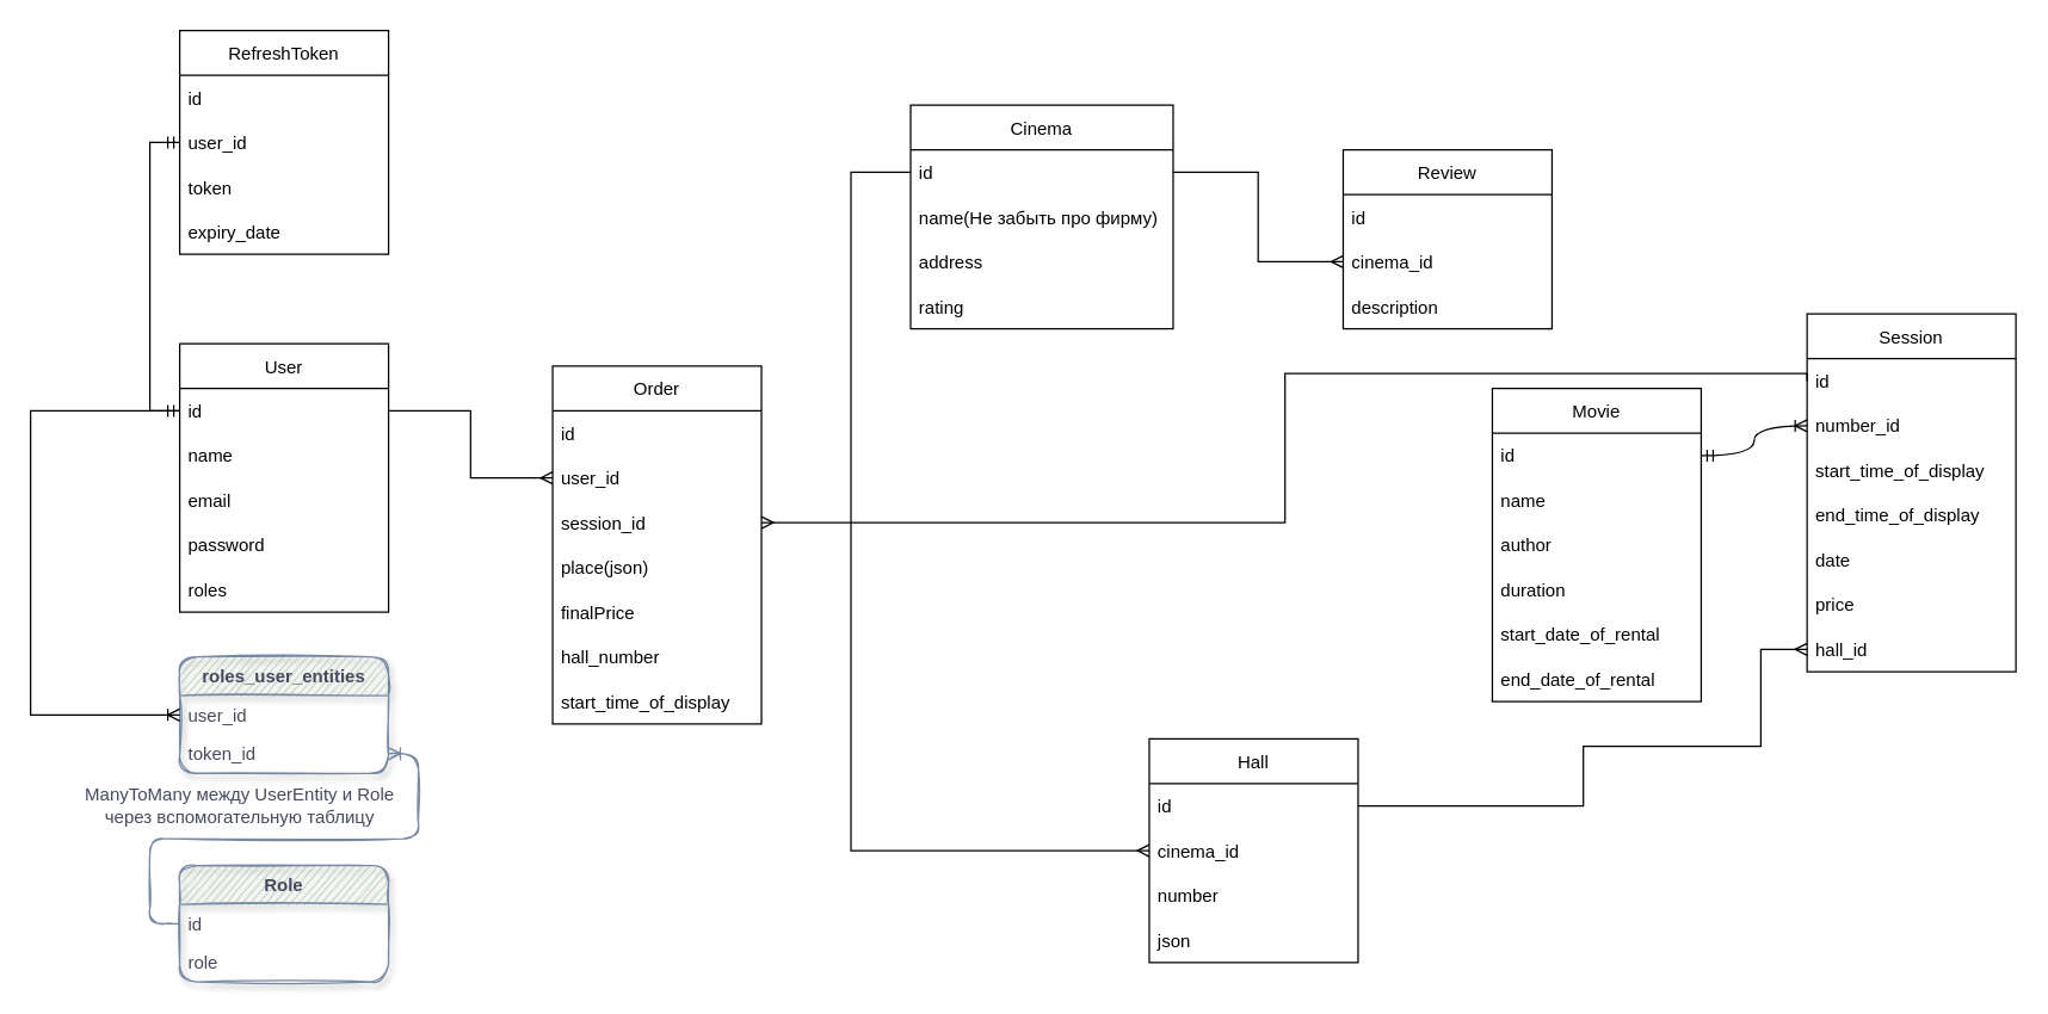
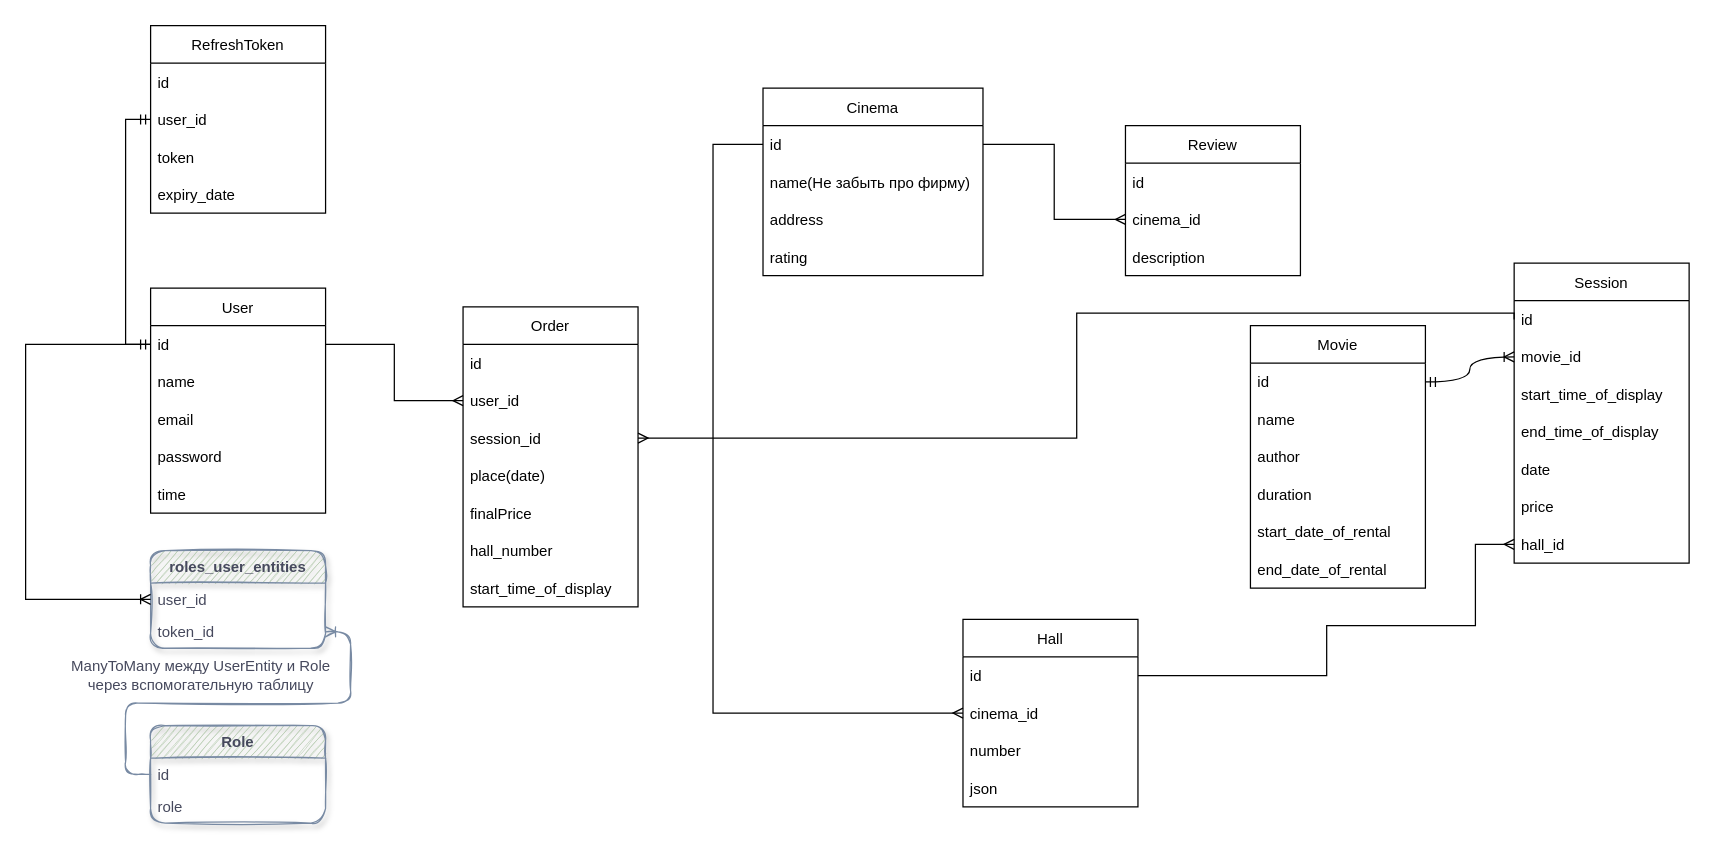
  <mxCell id="0" />
  <mxCell id="1" parent="0" />
  <mxCell id="2" value="Movie" style="swimlane;fontStyle=0;childLayout=stackLayout;horizontal=1;startSize=30;horizontalStack=0;resizeParent=1;resizeParentMax=0;resizeLast=0;collapsible=1;marginBottom=0;" parent="1" vertex="1"><mxGeometry x="1000" y="260" width="140" height="210" as="geometry" /></mxCell>
  <mxCell id="3" value="id" style="text;strokeColor=none;fillColor=none;align=left;verticalAlign=middle;spacingLeft=4;spacingRight=4;overflow=hidden;points=[[0,0.5],[1,0.5]];portConstraint=eastwest;rotatable=0;" parent="2" vertex="1"><mxGeometry y="30" width="140" height="30" as="geometry" /></mxCell>
  <mxCell id="4" value="name" style="text;strokeColor=none;fillColor=none;align=left;verticalAlign=middle;spacingLeft=4;spacingRight=4;overflow=hidden;points=[[0,0.5],[1,0.5]];portConstraint=eastwest;rotatable=0;" parent="2" vertex="1"><mxGeometry y="60" width="140" height="30" as="geometry" /></mxCell>
  <mxCell id="5" value="author" style="text;strokeColor=none;fillColor=none;align=left;verticalAlign=middle;spacingLeft=4;spacingRight=4;overflow=hidden;points=[[0,0.5],[1,0.5]];portConstraint=eastwest;rotatable=0;" parent="2" vertex="1"><mxGeometry y="90" width="140" height="30" as="geometry" /></mxCell>
  <mxCell id="6" value="duration" style="text;strokeColor=none;fillColor=none;align=left;verticalAlign=middle;spacingLeft=4;spacingRight=4;overflow=hidden;points=[[0,0.5],[1,0.5]];portConstraint=eastwest;rotatable=0;" parent="2" vertex="1"><mxGeometry y="120" width="140" height="30" as="geometry" /></mxCell>
  <mxCell id="7" value="start_date_of_rental" style="text;strokeColor=none;fillColor=none;align=left;verticalAlign=middle;spacingLeft=4;spacingRight=4;overflow=hidden;points=[[0,0.5],[1,0.5]];portConstraint=eastwest;rotatable=0;" parent="2" vertex="1"><mxGeometry y="150" width="140" height="30" as="geometry" /></mxCell>
  <mxCell id="8" value="end_date_of_rental" style="text;strokeColor=none;fillColor=none;align=left;verticalAlign=middle;spacingLeft=4;spacingRight=4;overflow=hidden;points=[[0,0.5],[1,0.5]];portConstraint=eastwest;rotatable=0;" parent="2" vertex="1"><mxGeometry y="180" width="140" height="30" as="geometry" /></mxCell>
  <mxCell id="9" value="User" style="swimlane;fontStyle=0;childLayout=stackLayout;horizontal=1;startSize=30;horizontalStack=0;resizeParent=1;resizeParentMax=0;resizeLast=0;collapsible=1;marginBottom=0;swimlaneLine=1;" parent="1" vertex="1"><mxGeometry x="120" y="230" width="140" height="180" as="geometry" /></mxCell>
  <mxCell id="10" value="id" style="text;strokeColor=none;fillColor=none;align=left;verticalAlign=middle;spacingLeft=4;spacingRight=4;overflow=hidden;points=[[0,0.5],[1,0.5]];portConstraint=eastwest;rotatable=0;" parent="9" vertex="1"><mxGeometry y="30" width="140" height="30" as="geometry" /></mxCell>
  <mxCell id="11" value="name" style="text;strokeColor=none;fillColor=none;align=left;verticalAlign=middle;spacingLeft=4;spacingRight=4;overflow=hidden;points=[[0,0.5],[1,0.5]];portConstraint=eastwest;rotatable=0;" parent="9" vertex="1"><mxGeometry y="60" width="140" height="30" as="geometry" /></mxCell>
  <mxCell id="12" value="email" style="text;strokeColor=none;fillColor=none;align=left;verticalAlign=middle;spacingLeft=4;spacingRight=4;overflow=hidden;points=[[0,0.5],[1,0.5]];portConstraint=eastwest;rotatable=0;" parent="9" vertex="1"><mxGeometry y="90" width="140" height="30" as="geometry" /></mxCell>
  <mxCell id="13" value="password" style="text;strokeColor=none;fillColor=none;align=left;verticalAlign=middle;spacingLeft=4;spacingRight=4;overflow=hidden;points=[[0,0.5],[1,0.5]];portConstraint=eastwest;rotatable=0;" parent="9" vertex="1"><mxGeometry y="120" width="140" height="30" as="geometry" /></mxCell>
- <mxCell id="14" value="roles" style="text;strokeColor=none;fillColor=none;align=left;verticalAlign=middle;spacingLeft=4;spacingRight=4;overflow=hidden;points=[[0,0.5],[1,0.5]];portConstraint=eastwest;rotatable=0;" parent="9" vertex="1"><mxGeometry y="150" width="140" height="30" as="geometry" /></mxCell>
+ <mxCell id="14" value="time" style="text;strokeColor=none;fillColor=none;align=left;verticalAlign=middle;spacingLeft=4;spacingRight=4;overflow=hidden;points=[[0,0.5],[1,0.5]];portConstraint=eastwest;rotatable=0;" parent="9" vertex="1"><mxGeometry y="150" width="140" height="30" as="geometry" /></mxCell>
  <mxCell id="15" value="RefreshToken" style="swimlane;fontStyle=0;childLayout=stackLayout;horizontal=1;startSize=30;horizontalStack=0;resizeParent=1;resizeParentMax=0;resizeLast=0;collapsible=1;marginBottom=0;rounded=0;shadow=0;sketch=0;strokeColor=default;fillColor=default;" parent="1" vertex="1"><mxGeometry x="120" y="20" width="140" height="150" as="geometry" /></mxCell>
  <mxCell id="16" value="id" style="text;strokeColor=none;fillColor=none;align=left;verticalAlign=middle;spacingLeft=4;spacingRight=4;overflow=hidden;points=[[0,0.5],[1,0.5]];portConstraint=eastwest;rotatable=0;rounded=0;shadow=0;sketch=0;" parent="15" vertex="1"><mxGeometry y="30" width="140" height="30" as="geometry" /></mxCell>
  <mxCell id="17" value="user_id" style="text;strokeColor=none;fillColor=none;align=left;verticalAlign=middle;spacingLeft=4;spacingRight=4;overflow=hidden;points=[[0,0.5],[1,0.5]];portConstraint=eastwest;rotatable=0;rounded=0;shadow=0;sketch=0;" parent="15" vertex="1"><mxGeometry y="60" width="140" height="30" as="geometry" /></mxCell>
  <mxCell id="18" value="token" style="text;strokeColor=none;fillColor=none;align=left;verticalAlign=middle;spacingLeft=4;spacingRight=4;overflow=hidden;points=[[0,0.5],[1,0.5]];portConstraint=eastwest;rotatable=0;rounded=0;shadow=0;sketch=0;" parent="15" vertex="1"><mxGeometry y="90" width="140" height="30" as="geometry" /></mxCell>
  <mxCell id="19" value="expiry_date" style="text;strokeColor=none;fillColor=none;align=left;verticalAlign=middle;spacingLeft=4;spacingRight=4;overflow=hidden;points=[[0,0.5],[1,0.5]];portConstraint=eastwest;rotatable=0;rounded=0;shadow=0;sketch=0;" parent="15" vertex="1"><mxGeometry y="120" width="140" height="30" as="geometry" /></mxCell>
  <mxCell id="20" value="roles_user_entities" style="swimlane;fontStyle=1;childLayout=stackLayout;horizontal=1;startSize=26;horizontalStack=0;resizeParent=1;resizeParentMax=0;resizeLast=0;collapsible=1;marginBottom=0;shadow=1;fillColor=#B2C9AB;strokeColor=#788AA3;fontColor=#46495D;sketch=1;rounded=1;" parent="1" vertex="1"><mxGeometry x="120" y="440" width="140" height="78" as="geometry" /></mxCell>
  <mxCell id="21" value="user_id" style="text;strokeColor=none;fillColor=none;align=left;verticalAlign=top;spacingLeft=4;spacingRight=4;overflow=hidden;rotatable=0;points=[[0,0.5],[1,0.5]];portConstraint=eastwest;fontColor=#46495D;sketch=1;rounded=1;" parent="20" vertex="1"><mxGeometry y="26" width="140" height="26" as="geometry" /></mxCell>
  <mxCell id="22" value="token_id" style="text;strokeColor=none;fillColor=none;align=left;verticalAlign=top;spacingLeft=4;spacingRight=4;overflow=hidden;rotatable=0;points=[[0,0.5],[1,0.5]];portConstraint=eastwest;fontColor=#46495D;sketch=1;rounded=1;" parent="20" vertex="1"><mxGeometry y="52" width="140" height="26" as="geometry" /></mxCell>
  <mxCell id="23" value="Role" style="swimlane;fontStyle=1;childLayout=stackLayout;horizontal=1;startSize=26;horizontalStack=0;resizeParent=1;resizeParentMax=0;resizeLast=0;collapsible=1;marginBottom=0;shadow=1;fillColor=#B2C9AB;strokeColor=#788AA3;fontColor=#46495D;sketch=1;rounded=1;" parent="1" vertex="1"><mxGeometry x="120" y="580" width="140" height="78" as="geometry" /></mxCell>
  <mxCell id="24" value="id" style="text;strokeColor=none;fillColor=none;align=left;verticalAlign=top;spacingLeft=4;spacingRight=4;overflow=hidden;rotatable=0;points=[[0,0.5],[1,0.5]];portConstraint=eastwest;fontColor=#46495D;sketch=1;rounded=1;" parent="23" vertex="1"><mxGeometry y="26" width="140" height="26" as="geometry" /></mxCell>
  <mxCell id="25" value="role" style="text;strokeColor=none;fillColor=none;align=left;verticalAlign=top;spacingLeft=4;spacingRight=4;overflow=hidden;rotatable=0;points=[[0,0.5],[1,0.5]];portConstraint=eastwest;fontColor=#46495D;sketch=1;rounded=1;" parent="23" vertex="1"><mxGeometry y="52" width="140" height="26" as="geometry" /></mxCell>
  <mxCell id="26" style="edgeStyle=orthogonalEdgeStyle;orthogonalLoop=1;jettySize=auto;html=1;entryX=1;entryY=0.5;entryDx=0;entryDy=0;startArrow=none;startFill=0;endArrow=ERoneToMany;endFill=0;strokeColor=#788AA3;fontColor=#46495D;sketch=1;" parent="1" source="24" target="22" edge="1"><mxGeometry relative="1" as="geometry" /></mxCell>
  <mxCell id="27" value="ManyToMany между UserEntity и Role&lt;br&gt;через вспомогательную таблицу" style="text;html=1;align=center;verticalAlign=middle;resizable=0;points=[];autosize=1;strokeColor=none;fontColor=#46495D;sketch=1;rounded=1;" parent="1" vertex="1"><mxGeometry x="50" y="524.5" width="220" height="30" as="geometry" /></mxCell>
  <mxCell id="28" style="edgeStyle=orthogonalEdgeStyle;rounded=0;orthogonalLoop=1;jettySize=auto;html=1;entryX=0;entryY=0.5;entryDx=0;entryDy=0;strokeColor=default;endArrow=ERoneToMany;endFill=0;" parent="1" source="10" target="21" edge="1"><mxGeometry relative="1" as="geometry"><Array as="points"><mxPoint x="20" y="275" /><mxPoint x="20" y="479" /></Array></mxGeometry></mxCell>
  <mxCell id="29" style="edgeStyle=orthogonalEdgeStyle;rounded=0;orthogonalLoop=1;jettySize=auto;html=1;entryX=0;entryY=0.5;entryDx=0;entryDy=0;strokeColor=default;endArrow=ERmandOne;endFill=0;startArrow=ERmandOne;startFill=0;" parent="1" source="10" target="17" edge="1"><mxGeometry relative="1" as="geometry" /></mxCell>
  <mxCell id="30" value="Session" style="swimlane;fontStyle=0;childLayout=stackLayout;horizontal=1;startSize=30;horizontalStack=0;resizeParent=1;resizeParentMax=0;resizeLast=0;collapsible=1;marginBottom=0;rounded=0;shadow=0;sketch=0;strokeColor=default;fillColor=default;" parent="1" vertex="1"><mxGeometry x="1211" y="210" width="140" height="240" as="geometry" /></mxCell>
  <mxCell id="31" value="id" style="text;strokeColor=none;fillColor=none;align=left;verticalAlign=middle;spacingLeft=4;spacingRight=4;overflow=hidden;points=[[0,0.5],[1,0.5]];portConstraint=eastwest;rotatable=0;rounded=0;shadow=0;sketch=0;" parent="30" vertex="1"><mxGeometry y="30" width="140" height="30" as="geometry" /></mxCell>
- <mxCell id="32" value="number_id" style="text;strokeColor=none;fillColor=none;align=left;verticalAlign=middle;spacingLeft=4;spacingRight=4;overflow=hidden;points=[[0,0.5],[1,0.5]];portConstraint=eastwest;rotatable=0;rounded=0;shadow=0;sketch=0;" parent="30" vertex="1"><mxGeometry y="60" width="140" height="30" as="geometry" /></mxCell>
+ <mxCell id="32" value="movie_id" style="text;strokeColor=none;fillColor=none;align=left;verticalAlign=middle;spacingLeft=4;spacingRight=4;overflow=hidden;points=[[0,0.5],[1,0.5]];portConstraint=eastwest;rotatable=0;rounded=0;shadow=0;sketch=0;" parent="30" vertex="1"><mxGeometry y="60" width="140" height="30" as="geometry" /></mxCell>
  <mxCell id="33" value="start_time_of_display" style="text;strokeColor=none;fillColor=none;align=left;verticalAlign=middle;spacingLeft=4;spacingRight=4;overflow=hidden;points=[[0,0.5],[1,0.5]];portConstraint=eastwest;rotatable=0;rounded=0;shadow=0;sketch=0;" parent="30" vertex="1"><mxGeometry y="90" width="140" height="30" as="geometry" /></mxCell>
  <mxCell id="34" value="end_time_of_display" style="text;strokeColor=none;fillColor=none;align=left;verticalAlign=middle;spacingLeft=4;spacingRight=4;overflow=hidden;points=[[0,0.5],[1,0.5]];portConstraint=eastwest;rotatable=0;rounded=0;shadow=0;sketch=0;" parent="30" vertex="1"><mxGeometry y="120" width="140" height="30" as="geometry" /></mxCell>
  <mxCell id="35" value="date" style="text;strokeColor=none;fillColor=none;align=left;verticalAlign=middle;spacingLeft=4;spacingRight=4;overflow=hidden;points=[[0,0.5],[1,0.5]];portConstraint=eastwest;rotatable=0;rounded=0;shadow=0;sketch=0;" parent="30" vertex="1"><mxGeometry y="150" width="140" height="30" as="geometry" /></mxCell>
  <mxCell id="36" value="price" style="text;strokeColor=none;fillColor=none;align=left;verticalAlign=middle;spacingLeft=4;spacingRight=4;overflow=hidden;points=[[0,0.5],[1,0.5]];portConstraint=eastwest;rotatable=0;rounded=0;shadow=0;sketch=0;" parent="30" vertex="1"><mxGeometry y="180" width="140" height="30" as="geometry" /></mxCell>
  <mxCell id="37" value="hall_id" style="text;strokeColor=none;fillColor=none;align=left;verticalAlign=middle;spacingLeft=4;spacingRight=4;overflow=hidden;points=[[0,0.5],[1,0.5]];portConstraint=eastwest;rotatable=0;rounded=0;shadow=0;sketch=0;" parent="30" vertex="1"><mxGeometry y="210" width="140" height="30" as="geometry" /></mxCell>
  <mxCell id="38" style="edgeStyle=orthogonalEdgeStyle;curved=1;rounded=0;orthogonalLoop=1;jettySize=auto;html=1;entryX=0;entryY=0.5;entryDx=0;entryDy=0;strokeColor=default;startArrow=ERmandOne;startFill=0;endArrow=ERoneToMany;endFill=0;" parent="1" source="3" target="32" edge="1"><mxGeometry relative="1" as="geometry" /></mxCell>
  <mxCell id="39" value="Hall" style="swimlane;fontStyle=0;childLayout=stackLayout;horizontal=1;startSize=30;horizontalStack=0;resizeParent=1;resizeParentMax=0;resizeLast=0;collapsible=1;marginBottom=0;rounded=0;shadow=0;sketch=0;strokeColor=default;fillColor=default;" parent="1" vertex="1"><mxGeometry x="770" y="495" width="140" height="150" as="geometry" /></mxCell>
  <mxCell id="40" value="id" style="text;strokeColor=none;fillColor=none;align=left;verticalAlign=middle;spacingLeft=4;spacingRight=4;overflow=hidden;points=[[0,0.5],[1,0.5]];portConstraint=eastwest;rotatable=0;rounded=0;shadow=0;sketch=0;" parent="39" vertex="1"><mxGeometry y="30" width="140" height="30" as="geometry" /></mxCell>
  <mxCell id="41" value="cinema_id" style="text;strokeColor=none;fillColor=none;align=left;verticalAlign=middle;spacingLeft=4;spacingRight=4;overflow=hidden;points=[[0,0.5],[1,0.5]];portConstraint=eastwest;rotatable=0;rounded=0;shadow=0;sketch=0;" parent="39" vertex="1"><mxGeometry y="60" width="140" height="30" as="geometry" /></mxCell>
  <mxCell id="42" value="number" style="text;strokeColor=none;fillColor=none;align=left;verticalAlign=middle;spacingLeft=4;spacingRight=4;overflow=hidden;points=[[0,0.5],[1,0.5]];portConstraint=eastwest;rotatable=0;rounded=0;shadow=0;sketch=0;" parent="39" vertex="1"><mxGeometry y="90" width="140" height="30" as="geometry" /></mxCell>
  <mxCell id="43" value="json" style="text;strokeColor=none;fillColor=none;align=left;verticalAlign=middle;spacingLeft=4;spacingRight=4;overflow=hidden;points=[[0,0.5],[1,0.5]];portConstraint=eastwest;rotatable=0;rounded=0;shadow=0;sketch=0;" parent="39" vertex="1"><mxGeometry y="120" width="140" height="30" as="geometry" /></mxCell>
  <mxCell id="44" value="Cinema" style="swimlane;fontStyle=0;childLayout=stackLayout;horizontal=1;startSize=30;horizontalStack=0;resizeParent=1;resizeParentMax=0;resizeLast=0;collapsible=1;marginBottom=0;" parent="1" vertex="1"><mxGeometry x="610" y="70" width="176" height="150" as="geometry" /></mxCell>
  <mxCell id="45" value="id" style="text;strokeColor=none;fillColor=none;align=left;verticalAlign=middle;spacingLeft=4;spacingRight=4;overflow=hidden;points=[[0,0.5],[1,0.5]];portConstraint=eastwest;rotatable=0;" parent="44" vertex="1"><mxGeometry y="30" width="176" height="30" as="geometry" /></mxCell>
  <mxCell id="46" value="name(Не забыть про фирму)" style="text;strokeColor=none;fillColor=none;align=left;verticalAlign=middle;spacingLeft=4;spacingRight=4;overflow=hidden;points=[[0,0.5],[1,0.5]];portConstraint=eastwest;rotatable=0;" parent="44" vertex="1"><mxGeometry y="60" width="176" height="30" as="geometry" /></mxCell>
  <mxCell id="47" value="address" style="text;strokeColor=none;fillColor=none;align=left;verticalAlign=middle;spacingLeft=4;spacingRight=4;overflow=hidden;points=[[0,0.5],[1,0.5]];portConstraint=eastwest;rotatable=0;" parent="44" vertex="1"><mxGeometry y="90" width="176" height="30" as="geometry" /></mxCell>
  <mxCell id="48" value="rating" style="text;strokeColor=none;fillColor=none;align=left;verticalAlign=middle;spacingLeft=4;spacingRight=4;overflow=hidden;points=[[0,0.5],[1,0.5]];portConstraint=eastwest;rotatable=0;" parent="44" vertex="1"><mxGeometry y="120" width="176" height="30" as="geometry" /></mxCell>
  <mxCell id="49" value="Review" style="swimlane;fontStyle=0;childLayout=stackLayout;horizontal=1;startSize=30;horizontalStack=0;resizeParent=1;resizeParentMax=0;resizeLast=0;collapsible=1;marginBottom=0;" parent="1" vertex="1"><mxGeometry x="900" y="100" width="140" height="120" as="geometry" /></mxCell>
  <mxCell id="50" value="id" style="text;strokeColor=none;fillColor=none;align=left;verticalAlign=middle;spacingLeft=4;spacingRight=4;overflow=hidden;points=[[0,0.5],[1,0.5]];portConstraint=eastwest;rotatable=0;" parent="49" vertex="1"><mxGeometry y="30" width="140" height="30" as="geometry" /></mxCell>
  <mxCell id="51" value="cinema_id" style="text;strokeColor=none;fillColor=none;align=left;verticalAlign=middle;spacingLeft=4;spacingRight=4;overflow=hidden;points=[[0,0.5],[1,0.5]];portConstraint=eastwest;rotatable=0;" parent="49" vertex="1"><mxGeometry y="60" width="140" height="30" as="geometry" /></mxCell>
  <mxCell id="52" value="description" style="text;strokeColor=none;fillColor=none;align=left;verticalAlign=middle;spacingLeft=4;spacingRight=4;overflow=hidden;points=[[0,0.5],[1,0.5]];portConstraint=eastwest;rotatable=0;" parent="49" vertex="1"><mxGeometry y="90" width="140" height="30" as="geometry" /></mxCell>
  <mxCell id="53" style="edgeStyle=orthogonalEdgeStyle;rounded=0;orthogonalLoop=1;jettySize=auto;html=1;entryX=0;entryY=0.5;entryDx=0;entryDy=0;endArrow=ERmany;endFill=0;" parent="1" source="45" target="51" edge="1"><mxGeometry relative="1" as="geometry" /></mxCell>
  <mxCell id="54" style="edgeStyle=orthogonalEdgeStyle;rounded=0;orthogonalLoop=1;jettySize=auto;html=1;entryX=1;entryY=0.5;entryDx=0;entryDy=0;endArrow=none;endFill=0;startArrow=ERmany;startFill=0;exitX=0;exitY=0.5;exitDx=0;exitDy=0;" parent="1" source="37" target="40" edge="1"><mxGeometry relative="1" as="geometry"><Array as="points"><mxPoint x="1180" y="435" /><mxPoint x="1180" y="500" /><mxPoint x="1061" y="500" /><mxPoint x="1061" y="540" /></Array></mxGeometry></mxCell>
  <mxCell id="55" style="edgeStyle=orthogonalEdgeStyle;rounded=0;orthogonalLoop=1;jettySize=auto;html=1;entryX=0;entryY=0.5;entryDx=0;entryDy=0;startArrow=none;startFill=0;endArrow=ERmany;endFill=0;" parent="1" source="45" target="41" edge="1"><mxGeometry relative="1" as="geometry"><Array as="points"><mxPoint x="570" y="115" /><mxPoint x="570" y="570" /></Array></mxGeometry></mxCell>
  <mxCell id="56" value="Order" style="swimlane;fontStyle=0;childLayout=stackLayout;horizontal=1;startSize=30;horizontalStack=0;resizeParent=1;resizeParentMax=0;resizeLast=0;collapsible=1;marginBottom=0;" parent="1" vertex="1"><mxGeometry x="370" y="245" width="140" height="240" as="geometry" /></mxCell>
  <mxCell id="57" value="id" style="text;strokeColor=none;fillColor=none;align=left;verticalAlign=middle;spacingLeft=4;spacingRight=4;overflow=hidden;points=[[0,0.5],[1,0.5]];portConstraint=eastwest;rotatable=0;" parent="56" vertex="1"><mxGeometry y="30" width="140" height="30" as="geometry" /></mxCell>
  <mxCell id="58" value="user_id" style="text;strokeColor=none;fillColor=none;align=left;verticalAlign=middle;spacingLeft=4;spacingRight=4;overflow=hidden;points=[[0,0.5],[1,0.5]];portConstraint=eastwest;rotatable=0;" parent="56" vertex="1"><mxGeometry y="60" width="140" height="30" as="geometry" /></mxCell>
  <mxCell id="59" value="session_id" style="text;strokeColor=none;fillColor=none;align=left;verticalAlign=middle;spacingLeft=4;spacingRight=4;overflow=hidden;points=[[0,0.5],[1,0.5]];portConstraint=eastwest;rotatable=0;" parent="56" vertex="1"><mxGeometry y="90" width="140" height="30" as="geometry" /></mxCell>
- <mxCell id="60" value="place(json)" style="text;strokeColor=none;fillColor=none;align=left;verticalAlign=middle;spacingLeft=4;spacingRight=4;overflow=hidden;points=[[0,0.5],[1,0.5]];portConstraint=eastwest;rotatable=0;" parent="56" vertex="1"><mxGeometry y="120" width="140" height="30" as="geometry" /></mxCell>
+ <mxCell id="60" value="place(date)" style="text;strokeColor=none;fillColor=none;align=left;verticalAlign=middle;spacingLeft=4;spacingRight=4;overflow=hidden;points=[[0,0.5],[1,0.5]];portConstraint=eastwest;rotatable=0;" parent="56" vertex="1"><mxGeometry y="120" width="140" height="30" as="geometry" /></mxCell>
  <mxCell id="61" value="finalPrice" style="text;strokeColor=none;fillColor=none;align=left;verticalAlign=middle;spacingLeft=4;spacingRight=4;overflow=hidden;points=[[0,0.5],[1,0.5]];portConstraint=eastwest;rotatable=0;" parent="56" vertex="1"><mxGeometry y="150" width="140" height="30" as="geometry" /></mxCell>
  <mxCell id="62" value="hall_number" style="text;strokeColor=none;fillColor=none;align=left;verticalAlign=middle;spacingLeft=4;spacingRight=4;overflow=hidden;points=[[0,0.5],[1,0.5]];portConstraint=eastwest;rotatable=0;" parent="56" vertex="1"><mxGeometry y="180" width="140" height="30" as="geometry" /></mxCell>
  <mxCell id="63" value="start_time_of_display" style="text;strokeColor=none;fillColor=none;align=left;verticalAlign=middle;spacingLeft=4;spacingRight=4;overflow=hidden;points=[[0,0.5],[1,0.5]];portConstraint=eastwest;rotatable=0;" parent="56" vertex="1"><mxGeometry y="210" width="140" height="30" as="geometry" /></mxCell>
  <mxCell id="64" style="edgeStyle=orthogonalEdgeStyle;rounded=0;orthogonalLoop=1;jettySize=auto;html=1;entryX=1;entryY=0.5;entryDx=0;entryDy=0;startArrow=none;startFill=0;endArrow=ERmany;endFill=0;exitX=0;exitY=0.5;exitDx=0;exitDy=0;" parent="1" source="31" target="59" edge="1"><mxGeometry relative="1" as="geometry"><Array as="points"><mxPoint x="1211" y="250" /><mxPoint x="861" y="250" /><mxPoint x="861" y="350" /></Array></mxGeometry></mxCell>
  <mxCell id="65" style="edgeStyle=orthogonalEdgeStyle;rounded=0;orthogonalLoop=1;jettySize=auto;html=1;entryX=0;entryY=0.5;entryDx=0;entryDy=0;startArrow=none;startFill=0;endArrow=ERmany;endFill=0;" parent="1" source="10" target="58" edge="1"><mxGeometry relative="1" as="geometry" /></mxCell>
